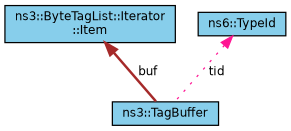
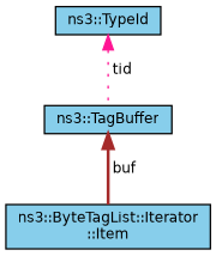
  digraph {
    node [color=black fillcolor=skyblue fontname=Helvetica fontsize=10 shape=record style=filled]
    edge [dir=back fontname=Helvetica fontsize=10 labelfontname=Helvetica labelfontsize=10]
    n1 [fontcolor=black height=0.2 label="ns3::ByteTagList::Iterator\l::Item" width=0.4]
    n2 [height=0.2 label="ns3::TagBuffer" width=0.4]
-   n3 [height=0.2 label="ns6::TypeId" width=0.4]
-   n1 -> n2 [color=brown label=" buf" style=bold]
+   n3 [height=0.2 label="ns3::TypeId" width=0.4]
+   n2 -> n1 [color=brown label=" buf" style=bold]
    n3 -> n2 [color=deeppink label=" tid" style=dotted]
  }
